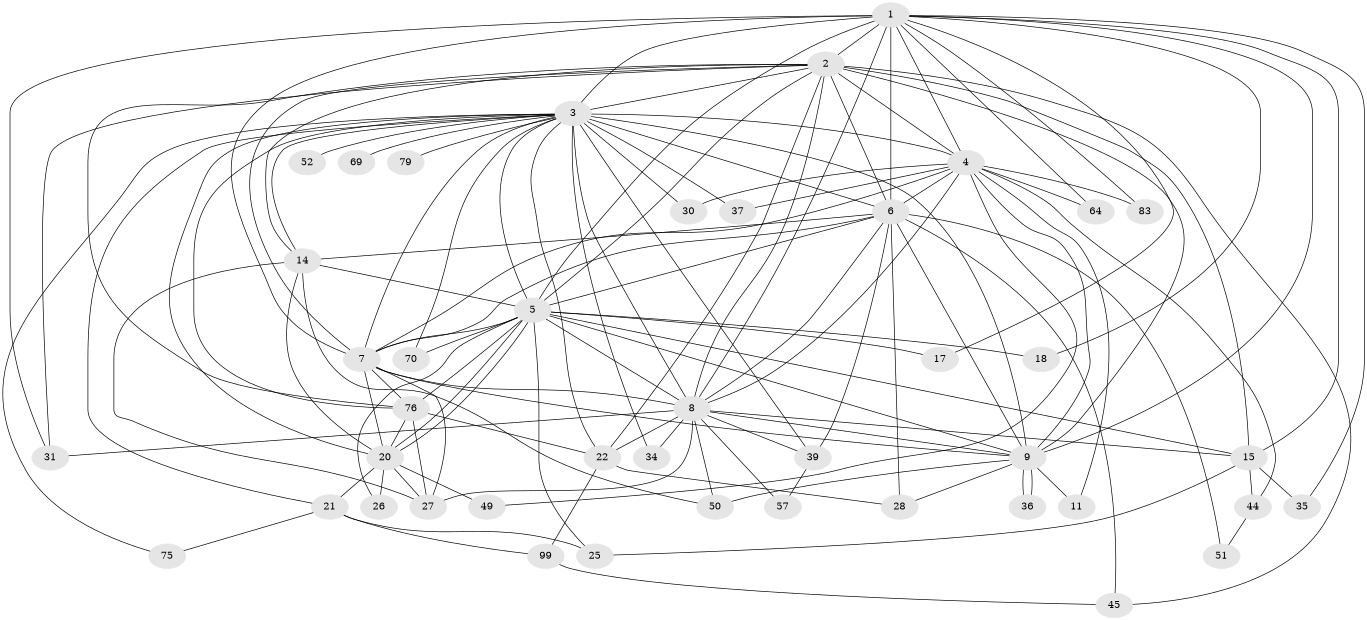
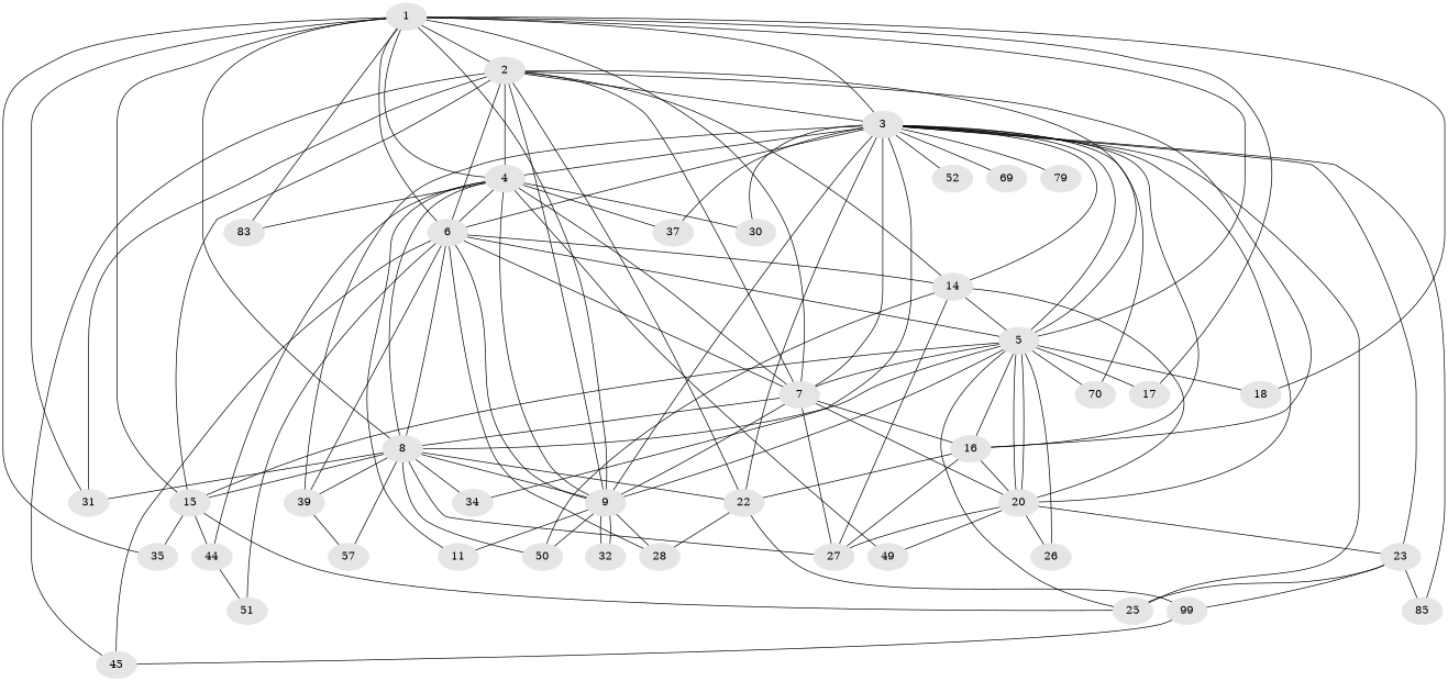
  graph {
    node [color=gray90 style=filled]
    2 [super="+81+40+56+54+59+12+23"]
    3 [super="+10"]
    4
    5 [super="+58"]
    6 [super="+62+61+86+67+68"]
    7
    8 [super="+41"]
    9 [super="+19+48+76"]
    15 [super="+24"]
    31
    14 [super="+33+84"]
-   16 [super="+65+60+43" label=76]
+   16 [super="+65+60+43"]
    22
    45
    1
    17
    18
    35
-   64
    83
    20 [super="+80+55+46"]
-   21
+   21 [label=23]
    30
    34
    37
    39 [super="+42"]
    52
    69
    70
-   75
+   75 [label=85]
    79
    11
    44
    49
    25 [super="+73"]
    26
    28 [super="+72"]
    51
    27 [super="+32"]
    50 [super="+71"]
    57
-   36
+   36 [label=32]
    n43 [label=99]
    2 -- 3 [weight=2]
    2 -- 4 [weight=3]
    2 -- 5
    2 -- 6 [weight=4]
    2 -- 7
-   2 -- 8
    2 -- 9
    2 -- 15
    2 -- 31
    2 -- 14
    2 -- 16
    2 -- 22
    2 -- 45
    3 -- 4 [weight=2]
    3 -- 5 [weight=2]
    3 -- 6 [weight=5]
    3 -- 7 [weight=2]
-   3 -- 8 [weight=2]
+   3 -- 25 [weight=2]
    3 -- 9 [weight=2]
    3 -- 14
    3 -- 16
    3 -- 22
    3 -- 20
    3 -- 21
    3 -- 30
    3 -- 34
    3 -- 37
    3 -- 39
    3 -- 52
    3 -- 69 [weight=2]
    3 -- 70
    3 -- 75
    3 -- 79 [weight=2]
    4 -- 6
    4 -- 7
    4 -- 8
    4 -- 9
-   4 -- 64
    4 -- 83
    4 -- 30
    4 -- 37
    4 -- 11
    4 -- 44
    4 -- 49
    5 -- 6
    5 -- 7
    5 -- 8 [weight=2]
    5 -- 9
    5 -- 15
    5 -- 16
    5 -- 17
    5 -- 18
    5 -- 20 [weight=2]
    5 -- 20
    5 -- 70
    5 -- 25
    5 -- 26
    6 -- 7
    6 -- 8 [weight=2]
    6 -- 9 [weight=2]
    6 -- 14 [weight=2]
    6 -- 45
    6 -- 39
    6 -- 28
    6 -- 51
    7 -- 8 [weight=2]
    7 -- 9
    7 -- 16
    7 -- 20
    7 -- 27
    8 -- 9
    8 -- 15
    8 -- 31
    8 -- 22
    8 -- 34
    8 -- 39
    8 -- 27
    8 -- 50
    8 -- 57
    9 -- 11
    9 -- 28
    9 -- 50
    9 -- 36
    9 -- 36
    15 -- 35
    15 -- 44
    15 -- 25
    14 -- 5
    14 -- 20
    14 -- 27
    14 -- 50
    16 -- 22
    16 -- 20
    16 -- 27
    22 -- 28
    22 -- n43
    1 -- 2 [weight=2]
    1 -- 3 [weight=2]
    1 -- 4
    1 -- 5 [weight=2]
    1 -- 6 [weight=3]
    1 -- 7
    1 -- 8
    1 -- 9 [weight=3]
    1 -- 15
    1 -- 31
    1 -- 17
    1 -- 18
    1 -- 35
-   1 -- 64
    1 -- 83
    20 -- 21
    20 -- 49
    20 -- 26
    20 -- 27
    21 -- 75
    21 -- 25
    21 -- n43
    39 -- 57
    44 -- 51
    n43 -- 45
  }
